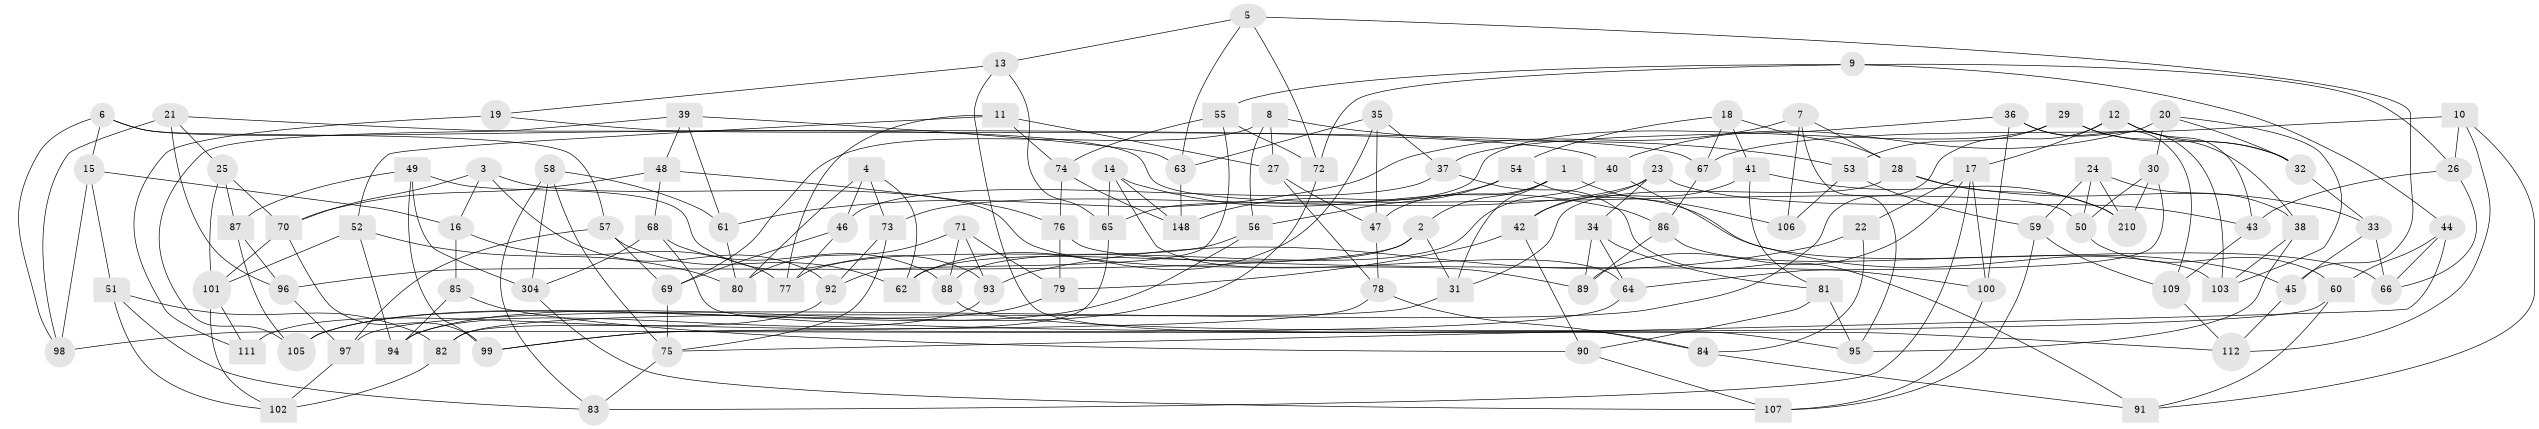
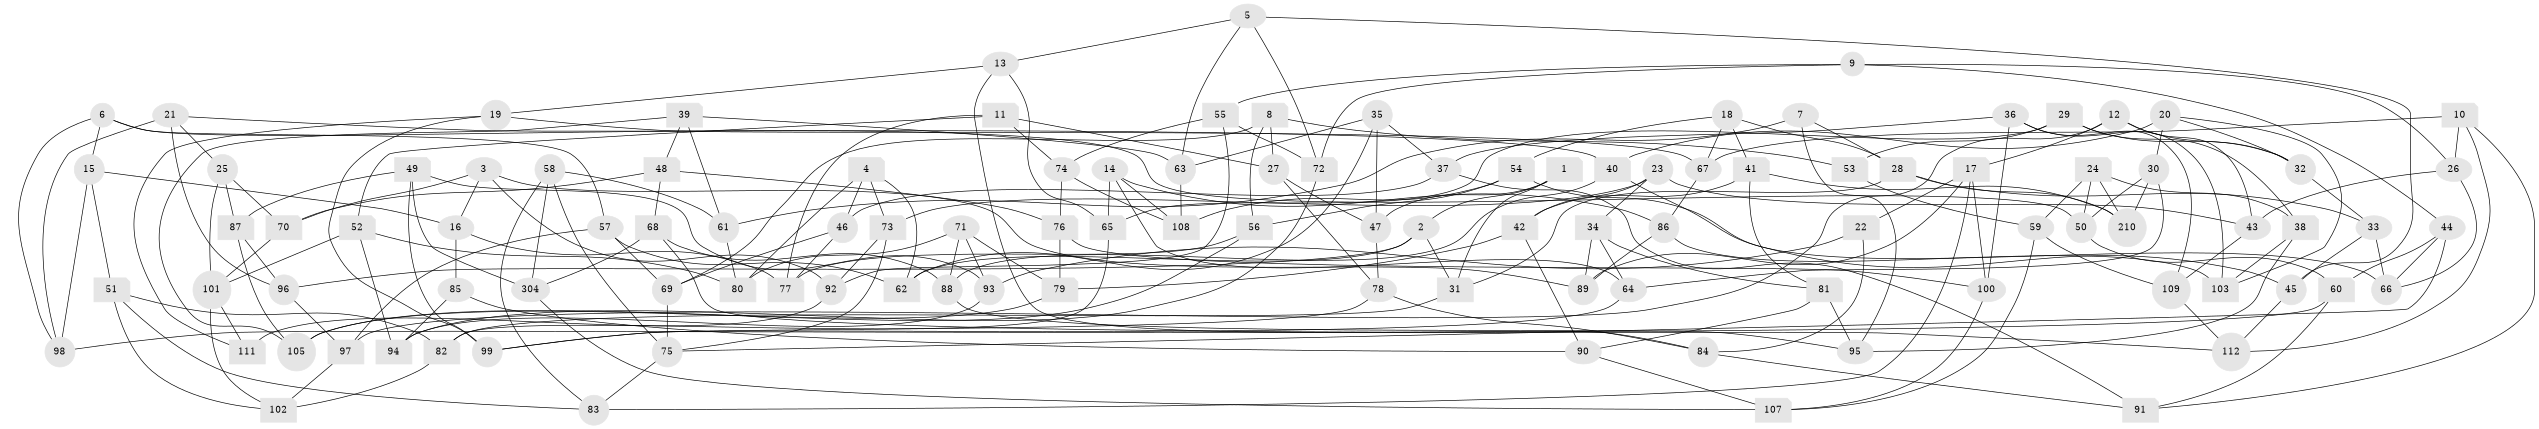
  graph {
    node [color=gray90 shape=note style=filled]
    2 [shape=ellipse]
    1
    31
    47 [shape=circle]
-   106 [shape=ellipse]
    62
    96 [shape=circle]
    82
    78 [shape=ellipse]
    97
    3 [shape=ellipse]
    16 [shape=ellipse]
    70
    89 [shape=circle]
    92 [shape=circle]
    77
    85 [shape=ellipse]
    101 [shape=circle]
    111
    4
    46 [shape=circle]
    73
    80
    69 [shape=circle]
    75 [shape=circle]
    5 [shape=ellipse]
    13 [shape=ellipse]
    45 [shape=circle]
    63 [shape=circle]
    72
    19 [shape=circle]
    65
    84 [shape=circle]
    112 [shape=circle]
-   108 [label=148]
+   108
    94
    6 [shape=circle]
    15 [shape=circle]
    50 [shape=circle]
    57 [shape=ellipse]
    98 [shape=circle]
    51
    60
    7 [shape=ellipse]
    28
    61 [shape=circle]
    95 [shape=ellipse]
    n48 [label=210 shape=circle]
    33 [shape=ellipse]
    27 [shape=circle]
    8
    53
    56
    59 [shape=ellipse]
    105 [shape=circle]
    9 [shape=circle]
    26 [shape=ellipse]
    44 [shape=ellipse]
    55
    43 [shape=ellipse]
    66 [shape=circle]
    74 [shape=ellipse]
    10
    67 [shape=ellipse]
    91
    86 [shape=circle]
    11
    52
    76
    12 [shape=circle]
    17
    32 [shape=circle]
    22
    83 [shape=circle]
    100 [shape=ellipse]
    109 [shape=circle]
    102
    99 [shape=circle]
    14 [shape=ellipse]
    64 [shape=ellipse]
    103
    90 [shape=ellipse]
    93 [shape=circle]
    107
    18 [shape=circle]
    41
    54
    42
    81
    20 [shape=circle]
    30 [shape=circle]
    40
    88 [shape=circle]
    21 [shape=ellipse]
    25 [shape=circle]
    87
    23 [shape=circle]
    34
    79
    24
    38
    29
    35 [shape=circle]
    37 [shape=ellipse]
    36 [shape=ellipse]
    39
    48
    68
    n109 [label=304 shape=ellipse]
    49
    58 [shape=circle]
    71 [shape=ellipse]
    2 -- 31
    2 -- 62
    2 -- 96
    1 -- 2
    1 -- 31
    1 -- 47
-   1 -- 106
    31 -- 82
    47 -- 78
    96 -- 97
    82 -- 102
    78 -- 84
    78 -- 99
    97 -- 102
    3 -- 16
    3 -- 70
    3 -- 89
    3 -- 92
    16 -- 77
    16 -- 85
    70 -- 101
    92 -- 111
    85 -- 94
    85 -- 90
    101 -- 111
    101 -- 102
    4 -- 62
    4 -- 46
    4 -- 73
    4 -- 80
    46 -- 77
    46 -- 69
    73 -- 92
    73 -- 75
    69 -- 75
    75 -- 83
    5 -- 13
    5 -- 45
    5 -- 63
    5 -- 72
    13 -- 19
    13 -- 65
    13 -- 84
    45 -- 112
    63 -- 108
    72 -- 94
    19 -- 111
    19 -- 67
-   70 -- 99
+   19 -- 99
    65 -- 82
    84 -- 91
    6 -- 15
    6 -- 50
    6 -- 57
    6 -- 98
    15 -- 16
    15 -- 98
    15 -- 51
    50 -- 60
    57 -- 62
    57 -- 97
    57 -- 69
    51 -- 82
    51 -- 83
    51 -- 102
    60 -- 98
    60 -- 91
-   7 -- 106
    7 -- 28
    7 -- 61
    7 -- 95
    28 -- 31
    28 -- n48
    28 -- 33
    61 -- 80
    33 -- 45
    33 -- 66
    27 -- 47
    27 -- 78
    8 -- 69
    8 -- 27
    8 -- 53
    8 -- 56
-   53 -- 106
    53 -- 59
    56 -- 77
    56 -- 105
    59 -- 109
    59 -- 107
    9 -- 72
    9 -- 26
    9 -- 44
    9 -- 55
    26 -- 43
    26 -- 66
    44 -- 75
    44 -- 60
    44 -- 66
    55 -- 92
    55 -- 72
    55 -- 74
    43 -- 109
    74 -- 108
    74 -- 76
    10 -- 112
    10 -- 26
    10 -- 67
    10 -- 91
    67 -- 86
    86 -- 89
    86 -- 103
    11 -- 77
    11 -- 27
    11 -- 74
    11 -- 52
    52 -- 101
    52 -- 80
    52 -- 94
    76 -- 100
    76 -- 79
    12 -- 97
    12 -- 43
    12 -- 17
    12 -- 32
    17 -- 89
    17 -- 22
    17 -- 83
    17 -- 100
    32 -- 33
    22 -- 84
    22 -- 93
    100 -- 107
    109 -- 112
    14 -- 65
    14 -- 108
    14 -- 86
    14 -- 64
    64 -- 99
    90 -- 107
    93 -- 94
    18 -- 28
    18 -- 67
    18 -- 41
    18 -- 54
    41 -- n48
    41 -- 42
    41 -- 81
    54 -- 108
    54 -- 56
    54 -- 66
    42 -- 90
    42 -- 79
    81 -- 95
    81 -- 90
    20 -- 32
    20 -- 103
    20 -- 30
    20 -- 40
    30 -- 50
    30 -- n48
    30 -- 64
    40 -- 45
    40 -- 88
    88 -- 95
    21 -- 96
    21 -- 98
    21 -- 40
    21 -- 25
    25 -- 70
    25 -- 101
    25 -- 87
    87 -- 96
    87 -- 105
    23 -- 73
    23 -- 43
    23 -- 42
    23 -- 34
    34 -- 89
    34 -- 64
    34 -- 81
    79 -- 105
    24 -- 50
    24 -- n48
    24 -- 59
    24 -- 38
    38 -- 95
    38 -- 103
    29 -- 65
    29 -- 53
    29 -- 32
    29 -- 38
    35 -- 47
    35 -- 62
    35 -- 63
    35 -- 37
    37 -- 46
    37 -- 91
    36 -- 100
    36 -- 109
    36 -- 103
    36 -- 37
    39 -- 63
    39 -- 61
    39 -- 105
    39 -- 48
    48 -- 70
    48 -- 76
    48 -- 68
    68 -- 112
    68 -- 88
    68 -- n109
    n109 -- 107
    49 -- 99
    49 -- 93
    49 -- 87
    49 -- n109
    58 -- 75
    58 -- 61
    58 -- 83
    58 -- n109
    71 -- 80
    71 -- 93
    71 -- 88
    71 -- 79
  }
